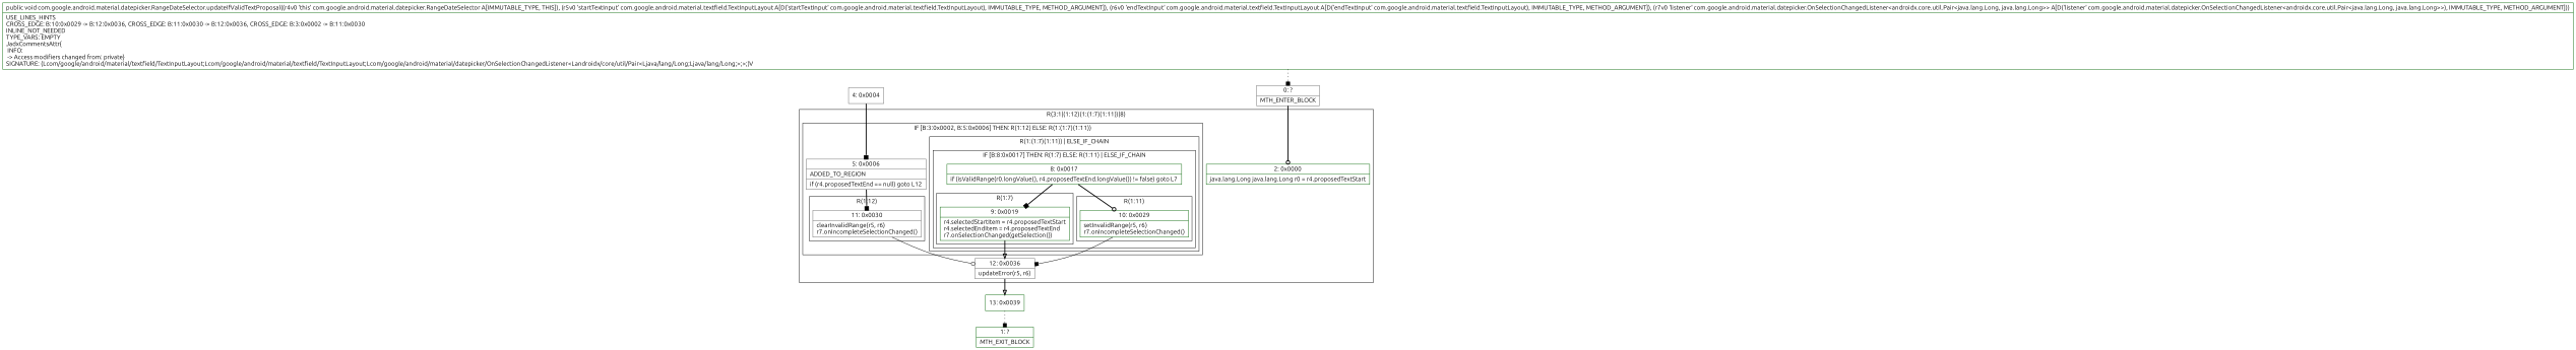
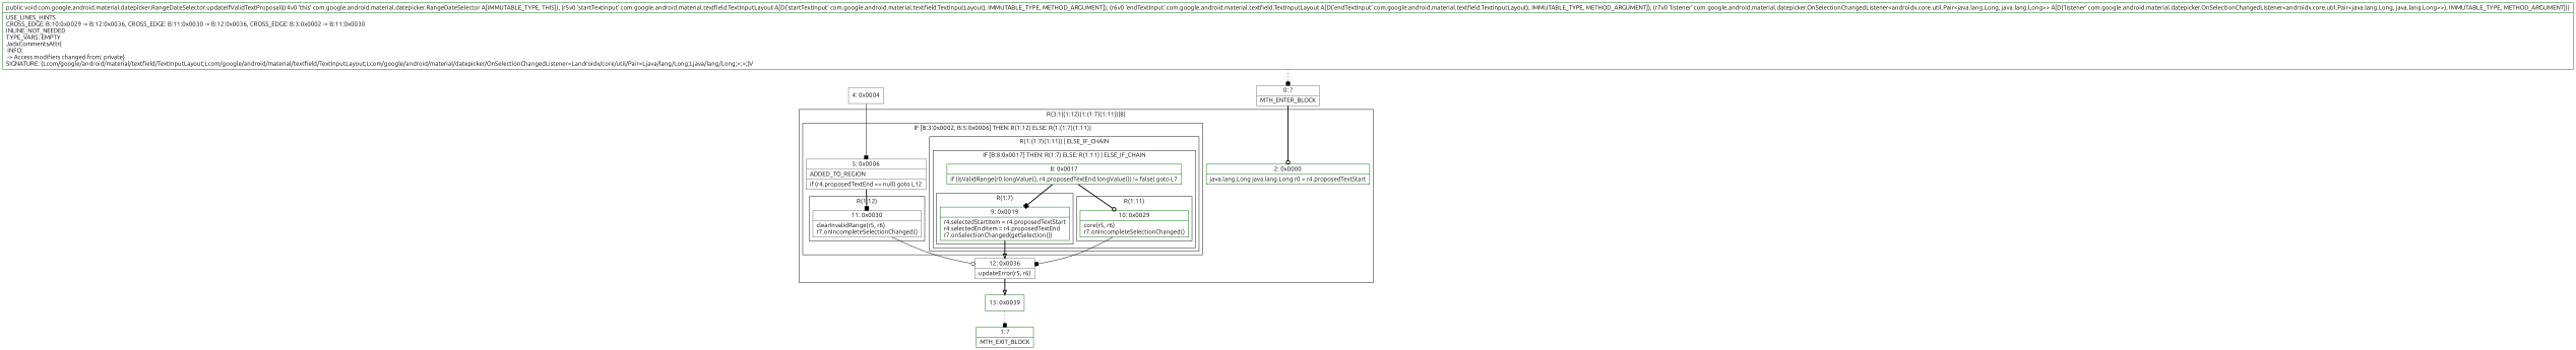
  digraph {
    fontname=Ubuntu
    node [color=darkgreen fontname=Ubuntu shape=record]
    edge [arrowhead=box fontname=Ubuntu style=bold]
    n1 [color=gray40 label="{11\:\ 0x0030|clearInvalidRange(r5, r6)\lr7.onIncompleteSelectionChanged()\l}"]
    n2 [label="{9\:\ 0x0019|r4.selectedStartItem = r4.proposedTextStart\lr4.selectedEndItem = r4.proposedTextEnd\lr7.onSelectionChanged(getSelection())\l}"]
-   n3 [label="{10\:\ 0x0029|setInvalidRange(r5, r6)\lr7.onIncompleteSelectionChanged()\l}"]
+   n3 [label="{10\:\ 0x0029|core(r5, r6)\lr7.onIncompleteSelectionChanged()\l}"]
    n4 [label="{8\:\ 0x0017|if (isValidRange(r0.longValue(), r4.proposedTextEnd.longValue()) != false) goto L7\l}"]
    n5 [color=gray40 label="{5\:\ 0x0006|ADDED_TO_REGION\l|if (r4.proposedTextEnd == null) goto L12\l}"]
    n6 [label="{2\:\ 0x0000|java.lang.Long java.lang.Long r0 = r4.proposedTextStart\l}"]
    n7 [color=gray40 label="{12\:\ 0x0036|updateError(r5, r6)\l}"]
    n8 [label="{13\:\ 0x0039}"]
    n9 [color=gray40 label="{4\:\ 0x0004}"]
    n10 [label="{1\:\ ?|MTH_EXIT_BLOCK\l}"]
    n11 [color=gray40 label="{0\:\ ?|MTH_ENTER_BLOCK\l}"]
    n12 [label="{public void com.google.android.material.datepicker.RangeDateSelector.updateIfValidTextProposal((r4v0 'this' com.google.android.material.datepicker.RangeDateSelector A[IMMUTABLE_TYPE, THIS]), (r5v0 'startTextInput' com.google.android.material.textfield.TextInputLayout A[D('startTextInput' com.google.android.material.textfield.TextInputLayout), IMMUTABLE_TYPE, METHOD_ARGUMENT]), (r6v0 'endTextInput' com.google.android.material.textfield.TextInputLayout A[D('endTextInput' com.google.android.material.textfield.TextInputLayout), IMMUTABLE_TYPE, METHOD_ARGUMENT]), (r7v0 'listener' com.google.android.material.datepicker.OnSelectionChangedListener\<androidx.core.util.Pair\<java.lang.Long, java.lang.Long\>\> A[D('listener' com.google.android.material.datepicker.OnSelectionChangedListener\<androidx.core.util.Pair\<java.lang.Long, java.lang.Long\>\>), IMMUTABLE_TYPE, METHOD_ARGUMENT]))  | USE_LINES_HINTS\lCROSS_EDGE: B:10:0x0029 \-\> B:12:0x0036, CROSS_EDGE: B:11:0x0030 \-\> B:12:0x0036, CROSS_EDGE: B:3:0x0002 \-\> B:11:0x0030\lINLINE_NOT_NEEDED\lTYPE_VARS: EMPTY\lJadxCommentsAttr\{\l INFO: \l \-\> Access modifiers changed from: private\}\lSIGNATURE: (Lcom\/google\/android\/material\/textfield\/TextInputLayout;Lcom\/google\/android\/material\/textfield\/TextInputLayout;Lcom\/google\/android\/material\/datepicker\/OnSelectionChangedListener\<Landroidx\/core\/util\/Pair\<Ljava\/lang\/Long;Ljava\/lang\/Long;\>;\>;)V\l}"]
    subgraph cluster_1 {
      label="R(3:1|(1:12)(1:(1:7)(1:11))|8)"
      n6
      n7
      subgraph cluster_2 {
        label="IF [B:3:0x0002, B:5:0x0006] THEN: R(1:12) ELSE: R(1:(1:7)(1:11))"
        n5
        subgraph cluster_3 {
          label="R(1:12)"
          n1
        }
        subgraph cluster_4 {
          label="R(1:(1:7)(1:11)) | ELSE_IF_CHAIN\l"
          subgraph cluster_5 {
            label="IF [B:8:0x0017] THEN: R(1:7) ELSE: R(1:11) | ELSE_IF_CHAIN\l"
            n4
            subgraph cluster_6 {
              label="R(1:7)"
              n2
            }
            subgraph cluster_7 {
              label="R(1:11)"
              n3
            }
          }
        }
      }
    }
    n1 -> n7 [arrowhead=odot style=solid]
    n2 -> n7 [arrowhead=onormal]
    n3 -> n7 [style=solid]
    n4 -> n2
    n4 -> n3 [arrowhead=odot]
    n5 -> n1
    n7 -> n8 [arrowhead=onormal]
    n8 -> n10 [style=dotted]
-   n9 -> n5
+   n9 -> n5 [style=solid]
    n11 -> n6 [arrowhead=odot]
    n12 -> n11 [style=dotted]
  }
